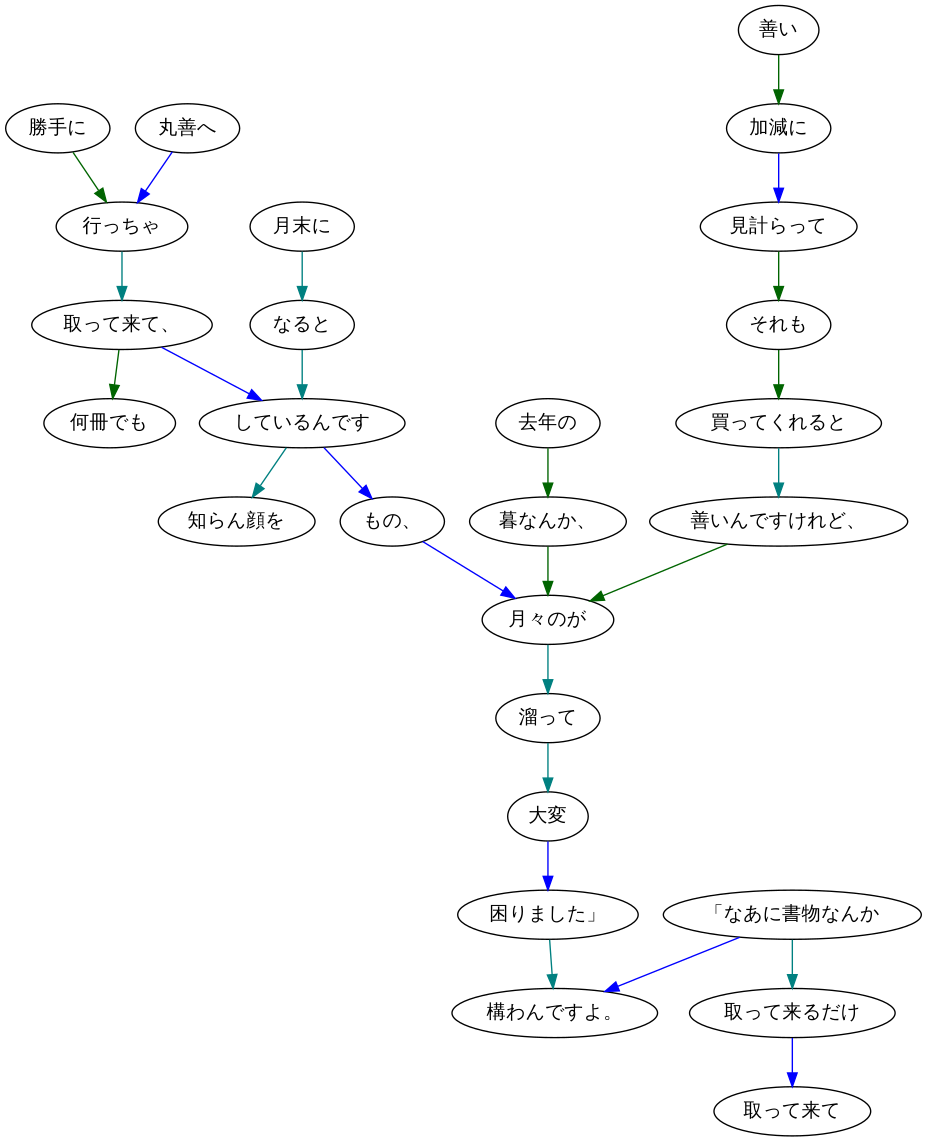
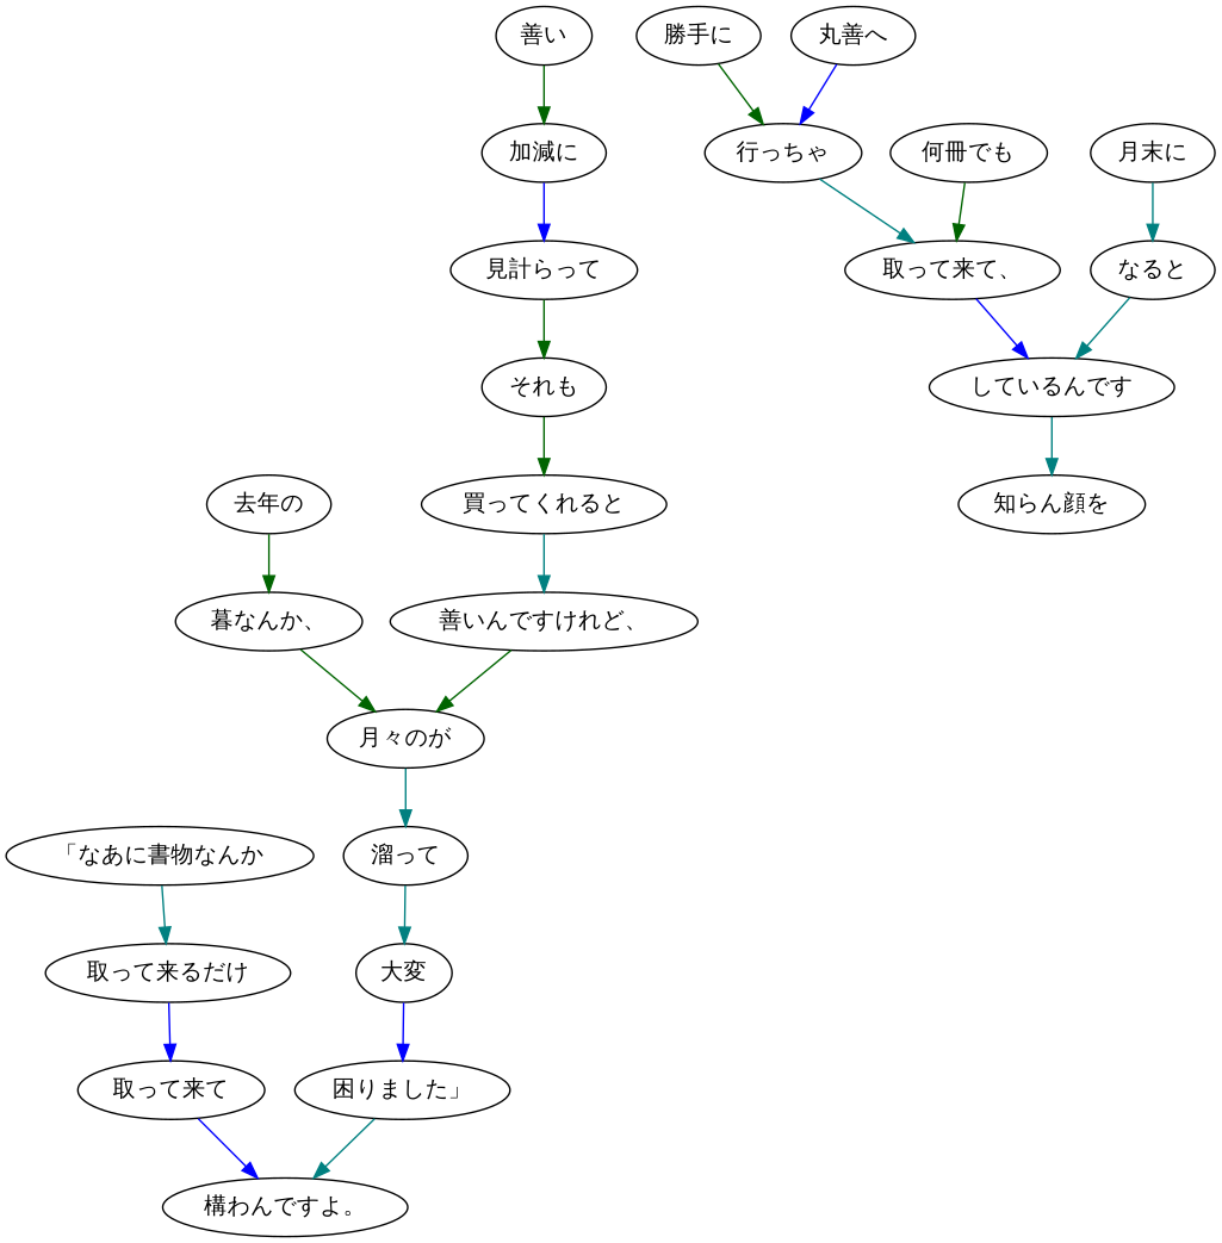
  digraph {
    edge [color=teal]
    n1 [label="それも"]
    n2 [label="買ってくれると"]
    n3 [label="善いんですけれど、"]
    n4 [label="善い"]
    n5 [label="加減に"]
    n6 [label="見計らって"]
    n7 [label="月々のが"]
    n8 [label="溜って"]
    n9 [label="勝手に"]
    n10 [label="行っちゃ"]
    n11 [label="取って来て、"]
    n12 [label="丸善へ"]
    n13 [label="しているんです"]
    n14 [label="何冊でも"]
    n15 [label="知らん顔を"]
-   n16 [label="もの、"]
    n17 [label="月末に"]
    n18 [label="なると"]
    n19 [label="去年の"]
    n20 [label="暮なんか、"]
    n21 [label="大変"]
    n22 [label="困りました」"]
    n23 [label="構わんですよ。"]
    n24 [label="「なあに書物なんか"]
    n25 [label="取って来るだけ"]
    n26 [label="取って来て"]
    n1 -> n2 [color=darkgreen]
    n2 -> n3
    n3 -> n7 [color=darkgreen]
    n4 -> n5 [color=darkgreen]
    n5 -> n6 [color=blue]
    n6 -> n1 [color=darkgreen]
    n7 -> n8
    n8 -> n21
    n9 -> n10 [color=darkgreen]
    n10 -> n11
    n11 -> n13 [color=blue]
    n12 -> n10 [color=blue]
    n13 -> n15
-   n13 -> n16 [color=blue]
-   n11 -> n14 [color=darkgreen]
-   n16 -> n7 [color=blue]
+   n14 -> n11 [color=darkgreen]
    n17 -> n18
    n18 -> n13
    n19 -> n20 [color=darkgreen]
    n20 -> n7 [color=darkgreen]
    n21 -> n22 [color=blue]
    n22 -> n23
    n24 -> n25
    n25 -> n26 [color=blue]
-   n24 -> n23 [color=blue]
+   n26 -> n23 [color=blue]
  }
